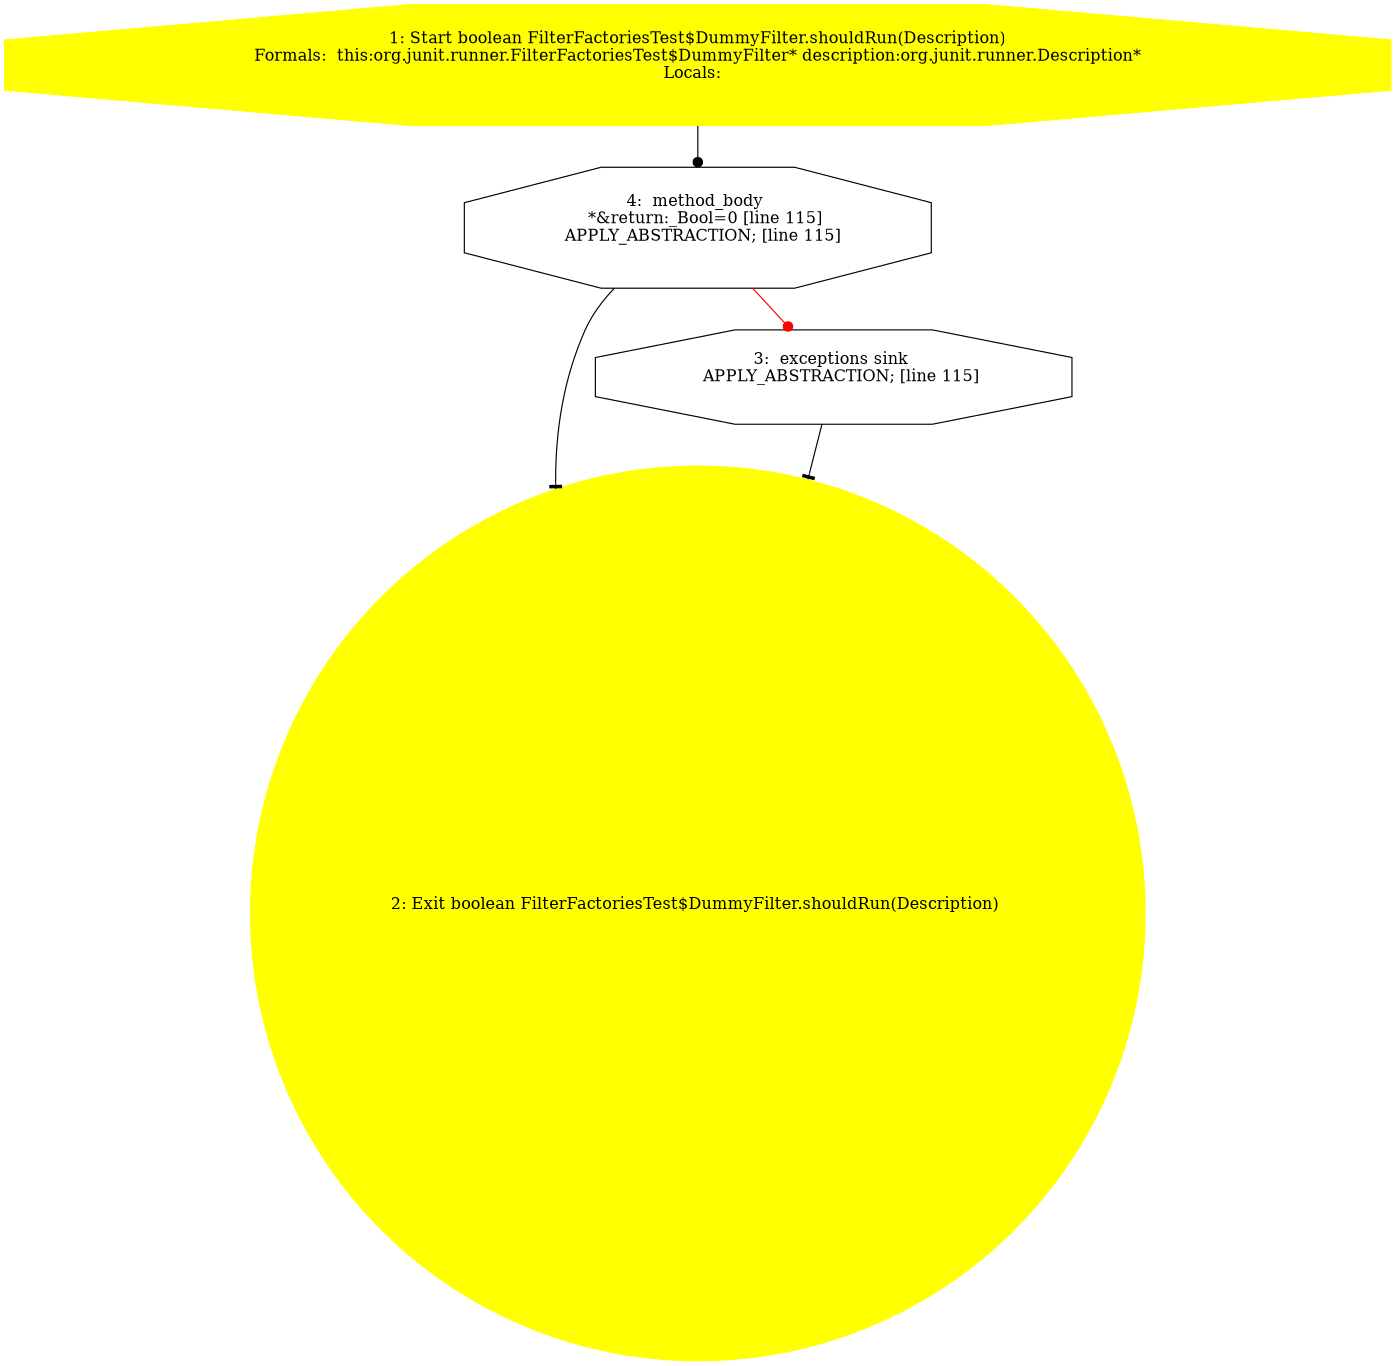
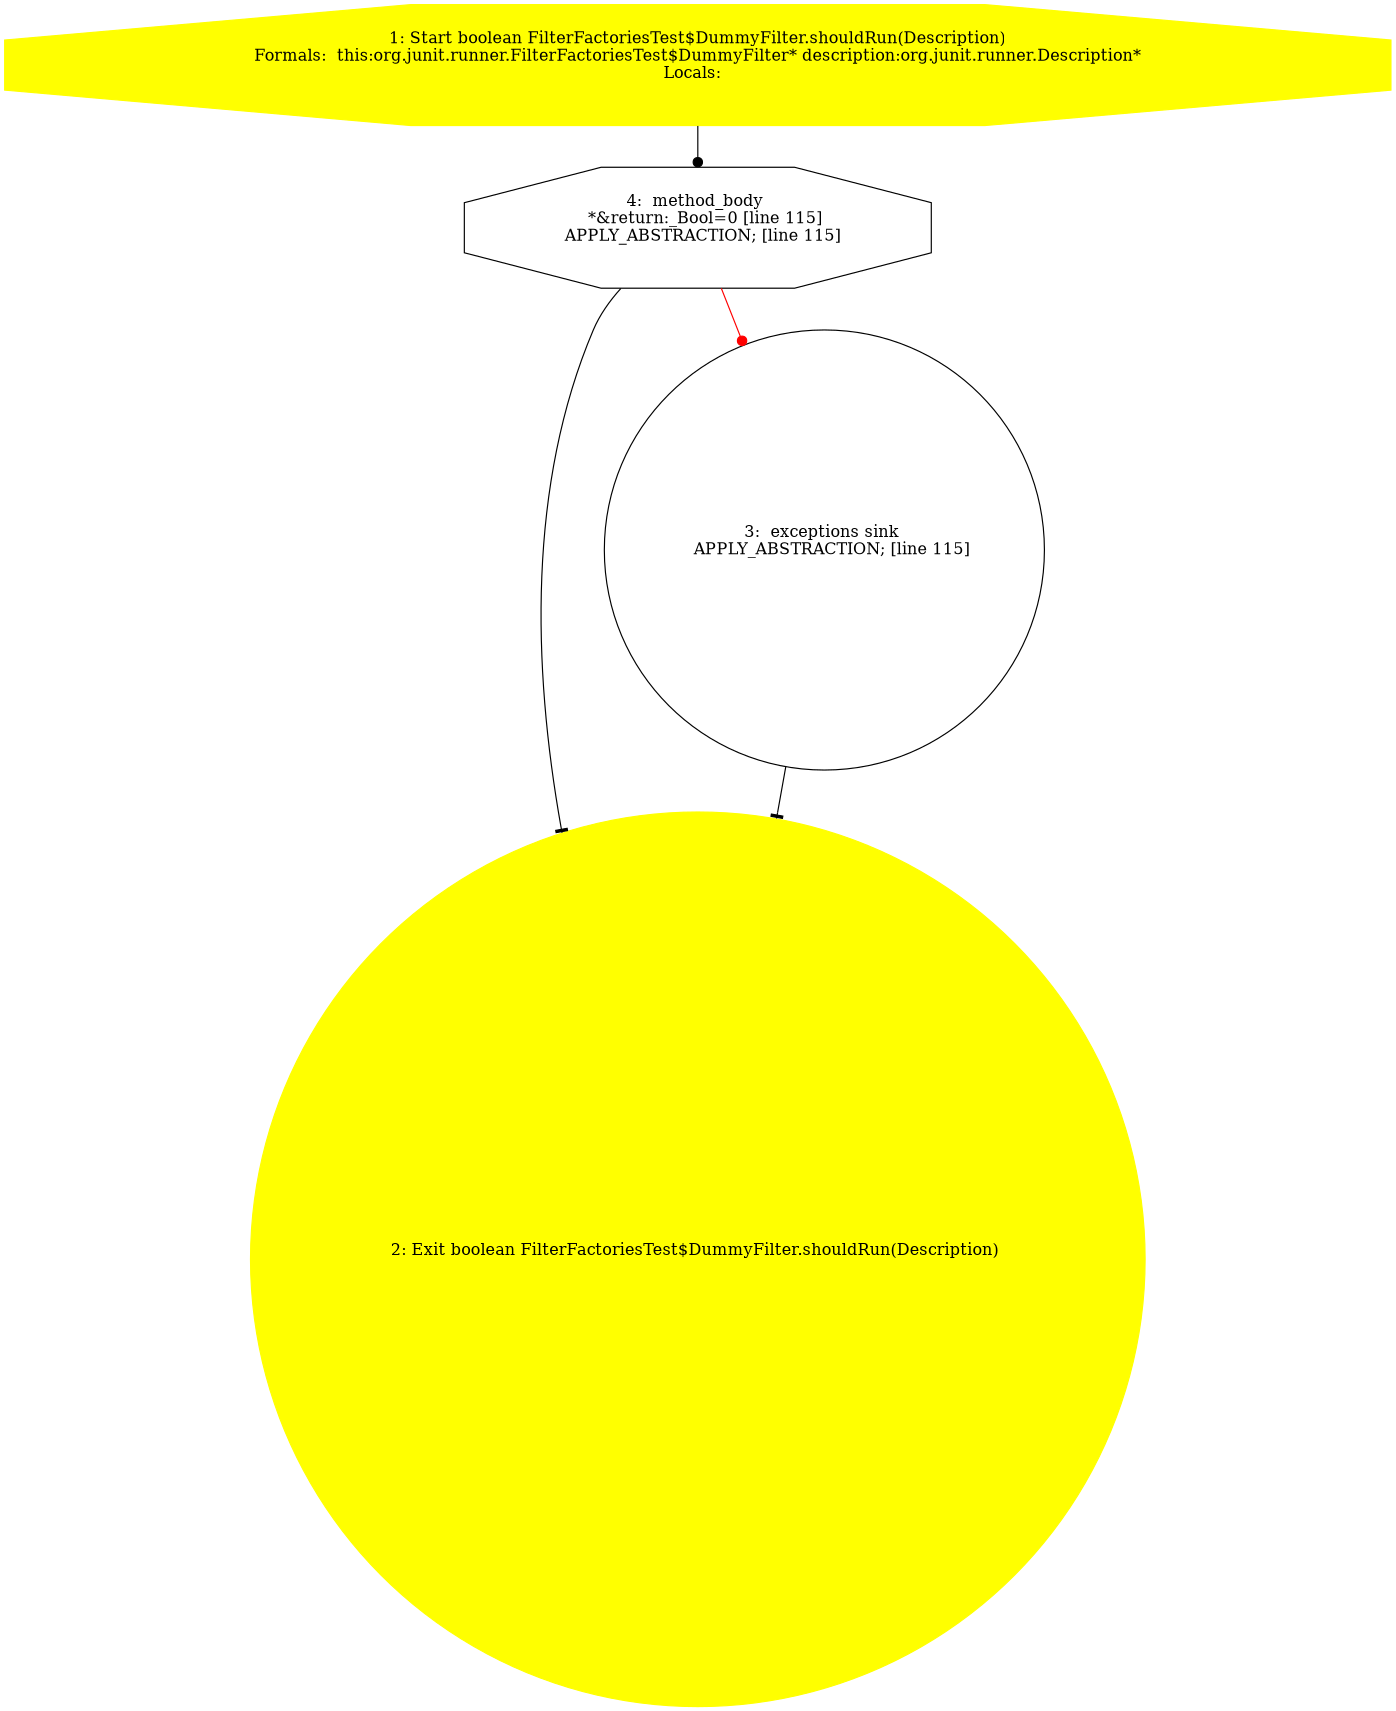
  digraph {
    node [shape=octagon]
    edge [arrowhead=dot]
    n1 [color=yellow label="1: Start boolean FilterFactoriesTest$DummyFilter.shouldRun(Description)\nFormals:  this:org.junit.runner.FilterFactoriesTest$DummyFilter* description:org.junit.runner.Description*\nLocals:  \n  " style=filled]
    n2 [label="4:  method_body \n   *&return:_Bool=0 [line 115]\n  APPLY_ABSTRACTION; [line 115]\n "]
    n3 [color=yellow label="2: Exit boolean FilterFactoriesTest$DummyFilter.shouldRun(Description) \n  " style=filled shape=circle]
-   n4 [label="3:  exceptions sink \n   APPLY_ABSTRACTION; [line 115]\n "]
+   n4 [label="3:  exceptions sink \n   APPLY_ABSTRACTION; [line 115]\n " shape=circle]
    n1 -> n2
    n2 -> n3 [arrowhead=tee]
    n2 -> n4 [color=red]
    n4 -> n3 [arrowhead=tee]
  }
